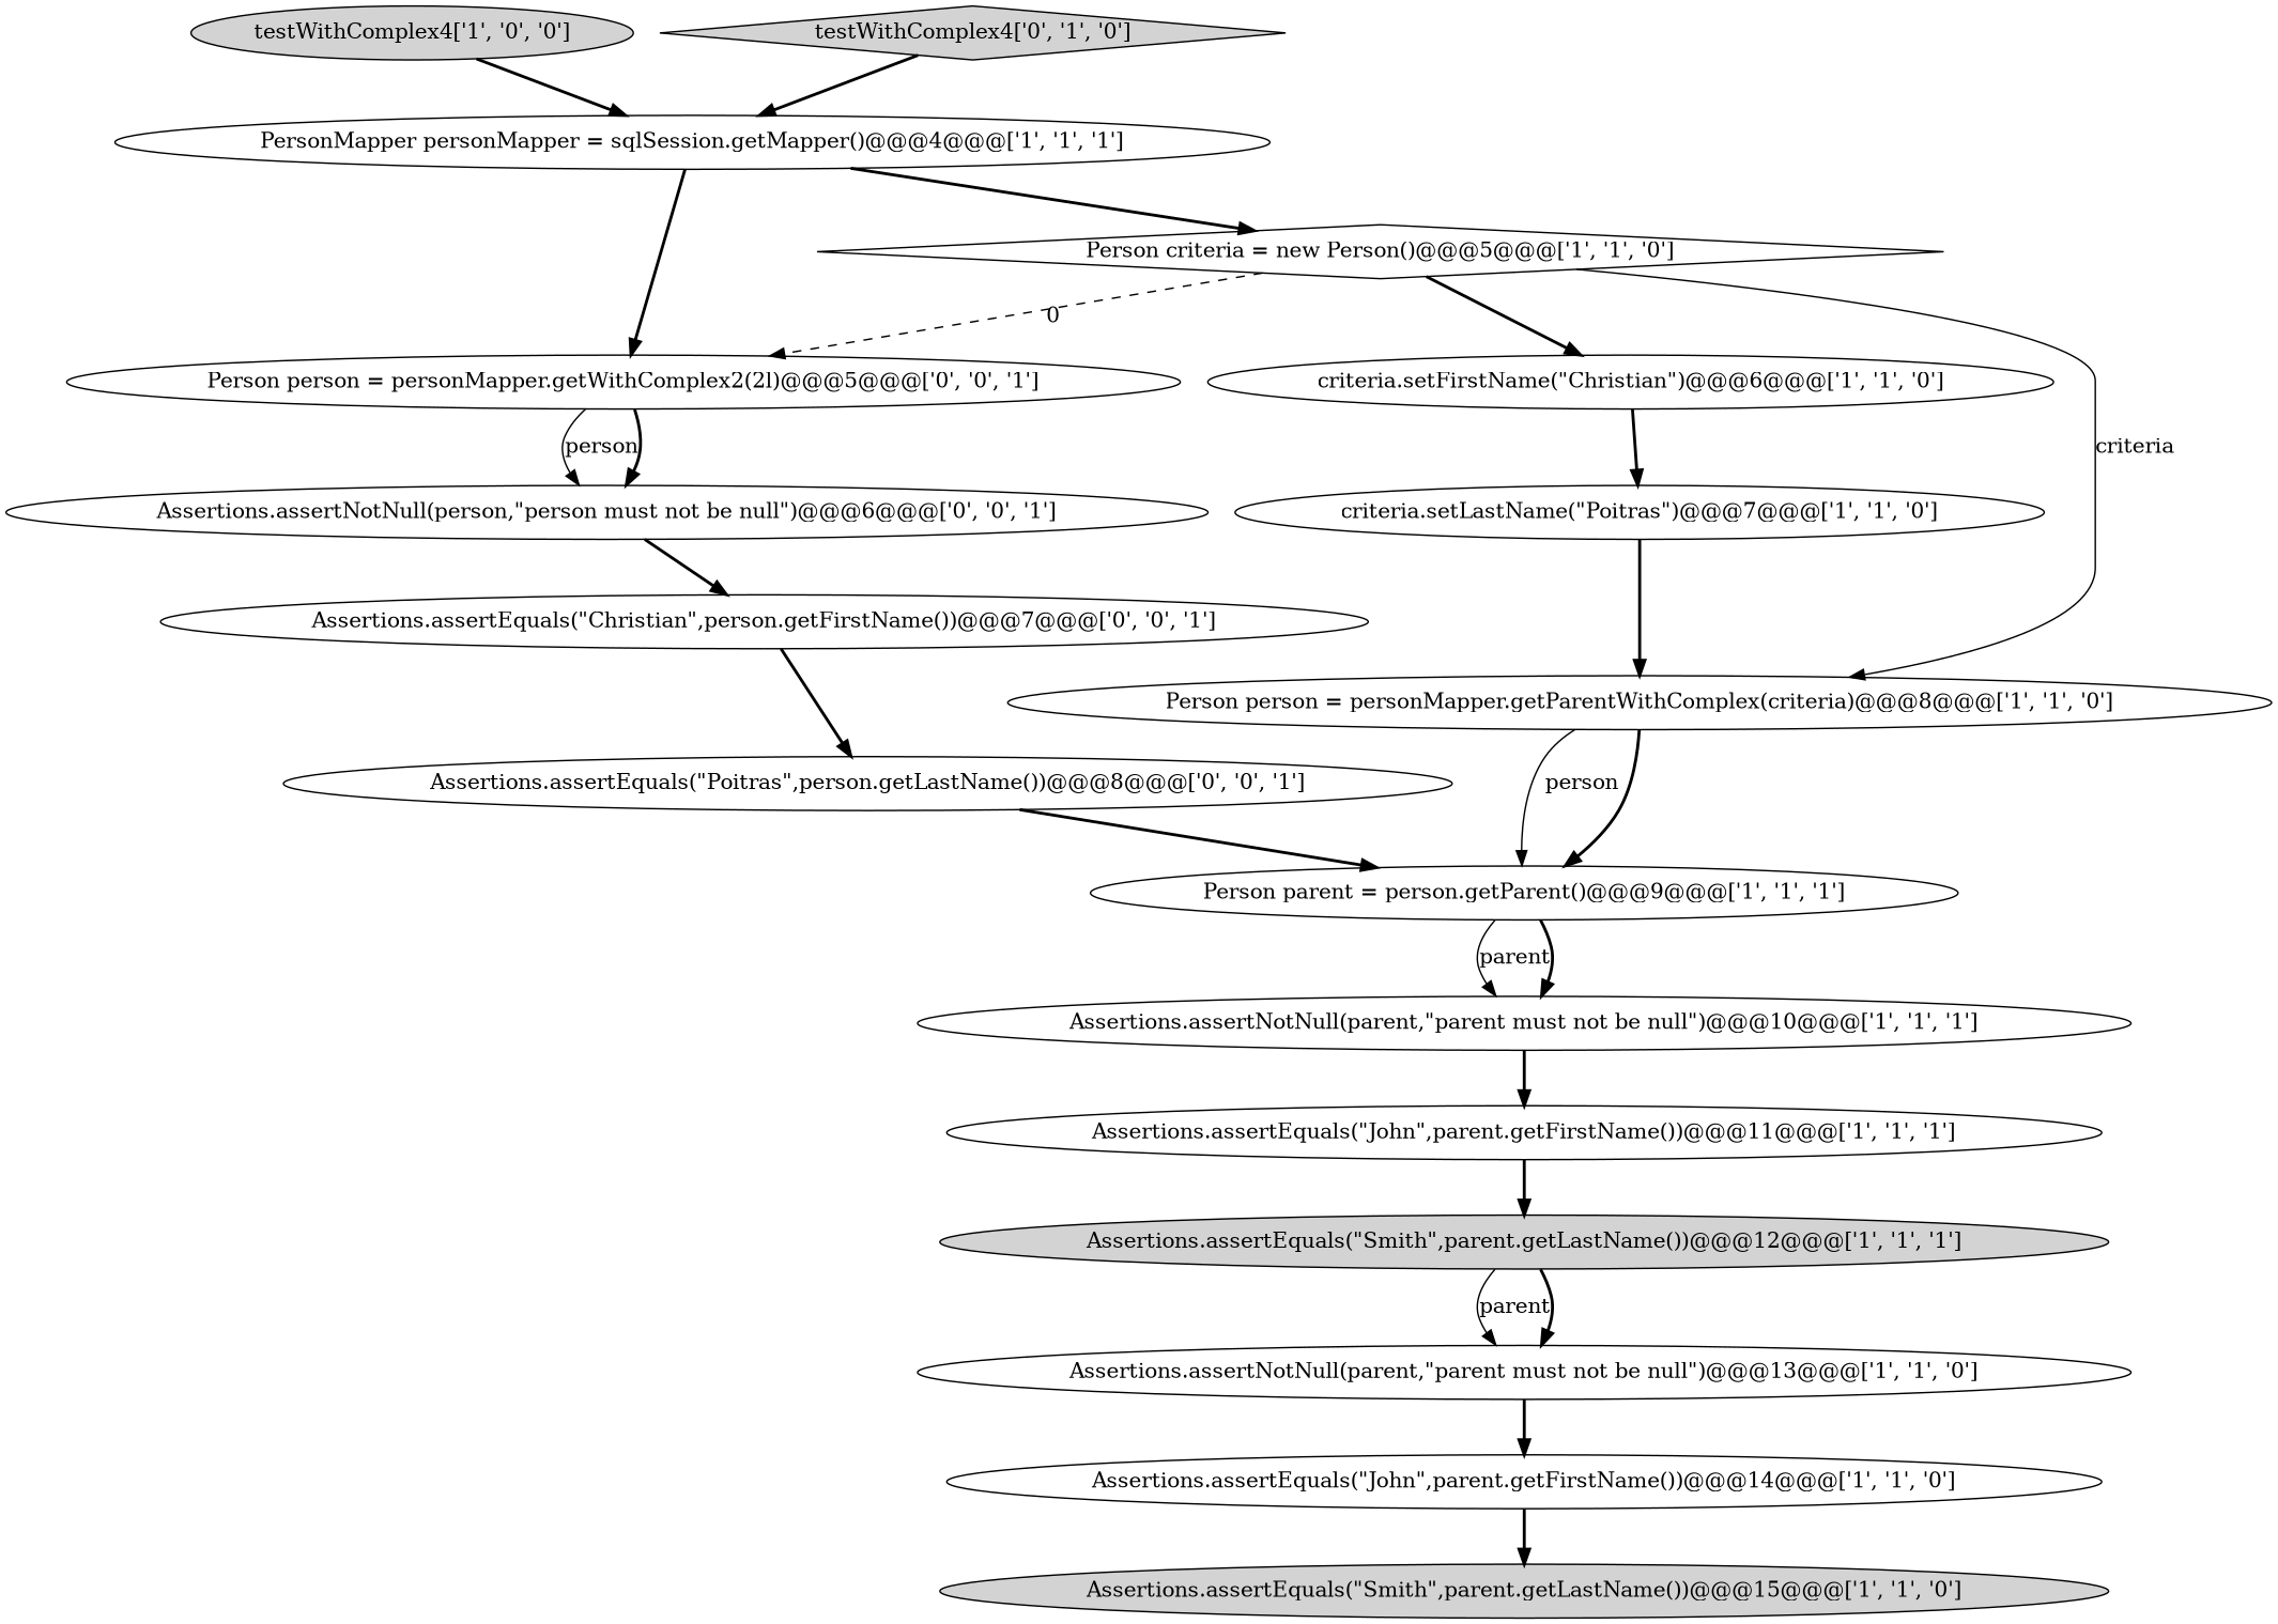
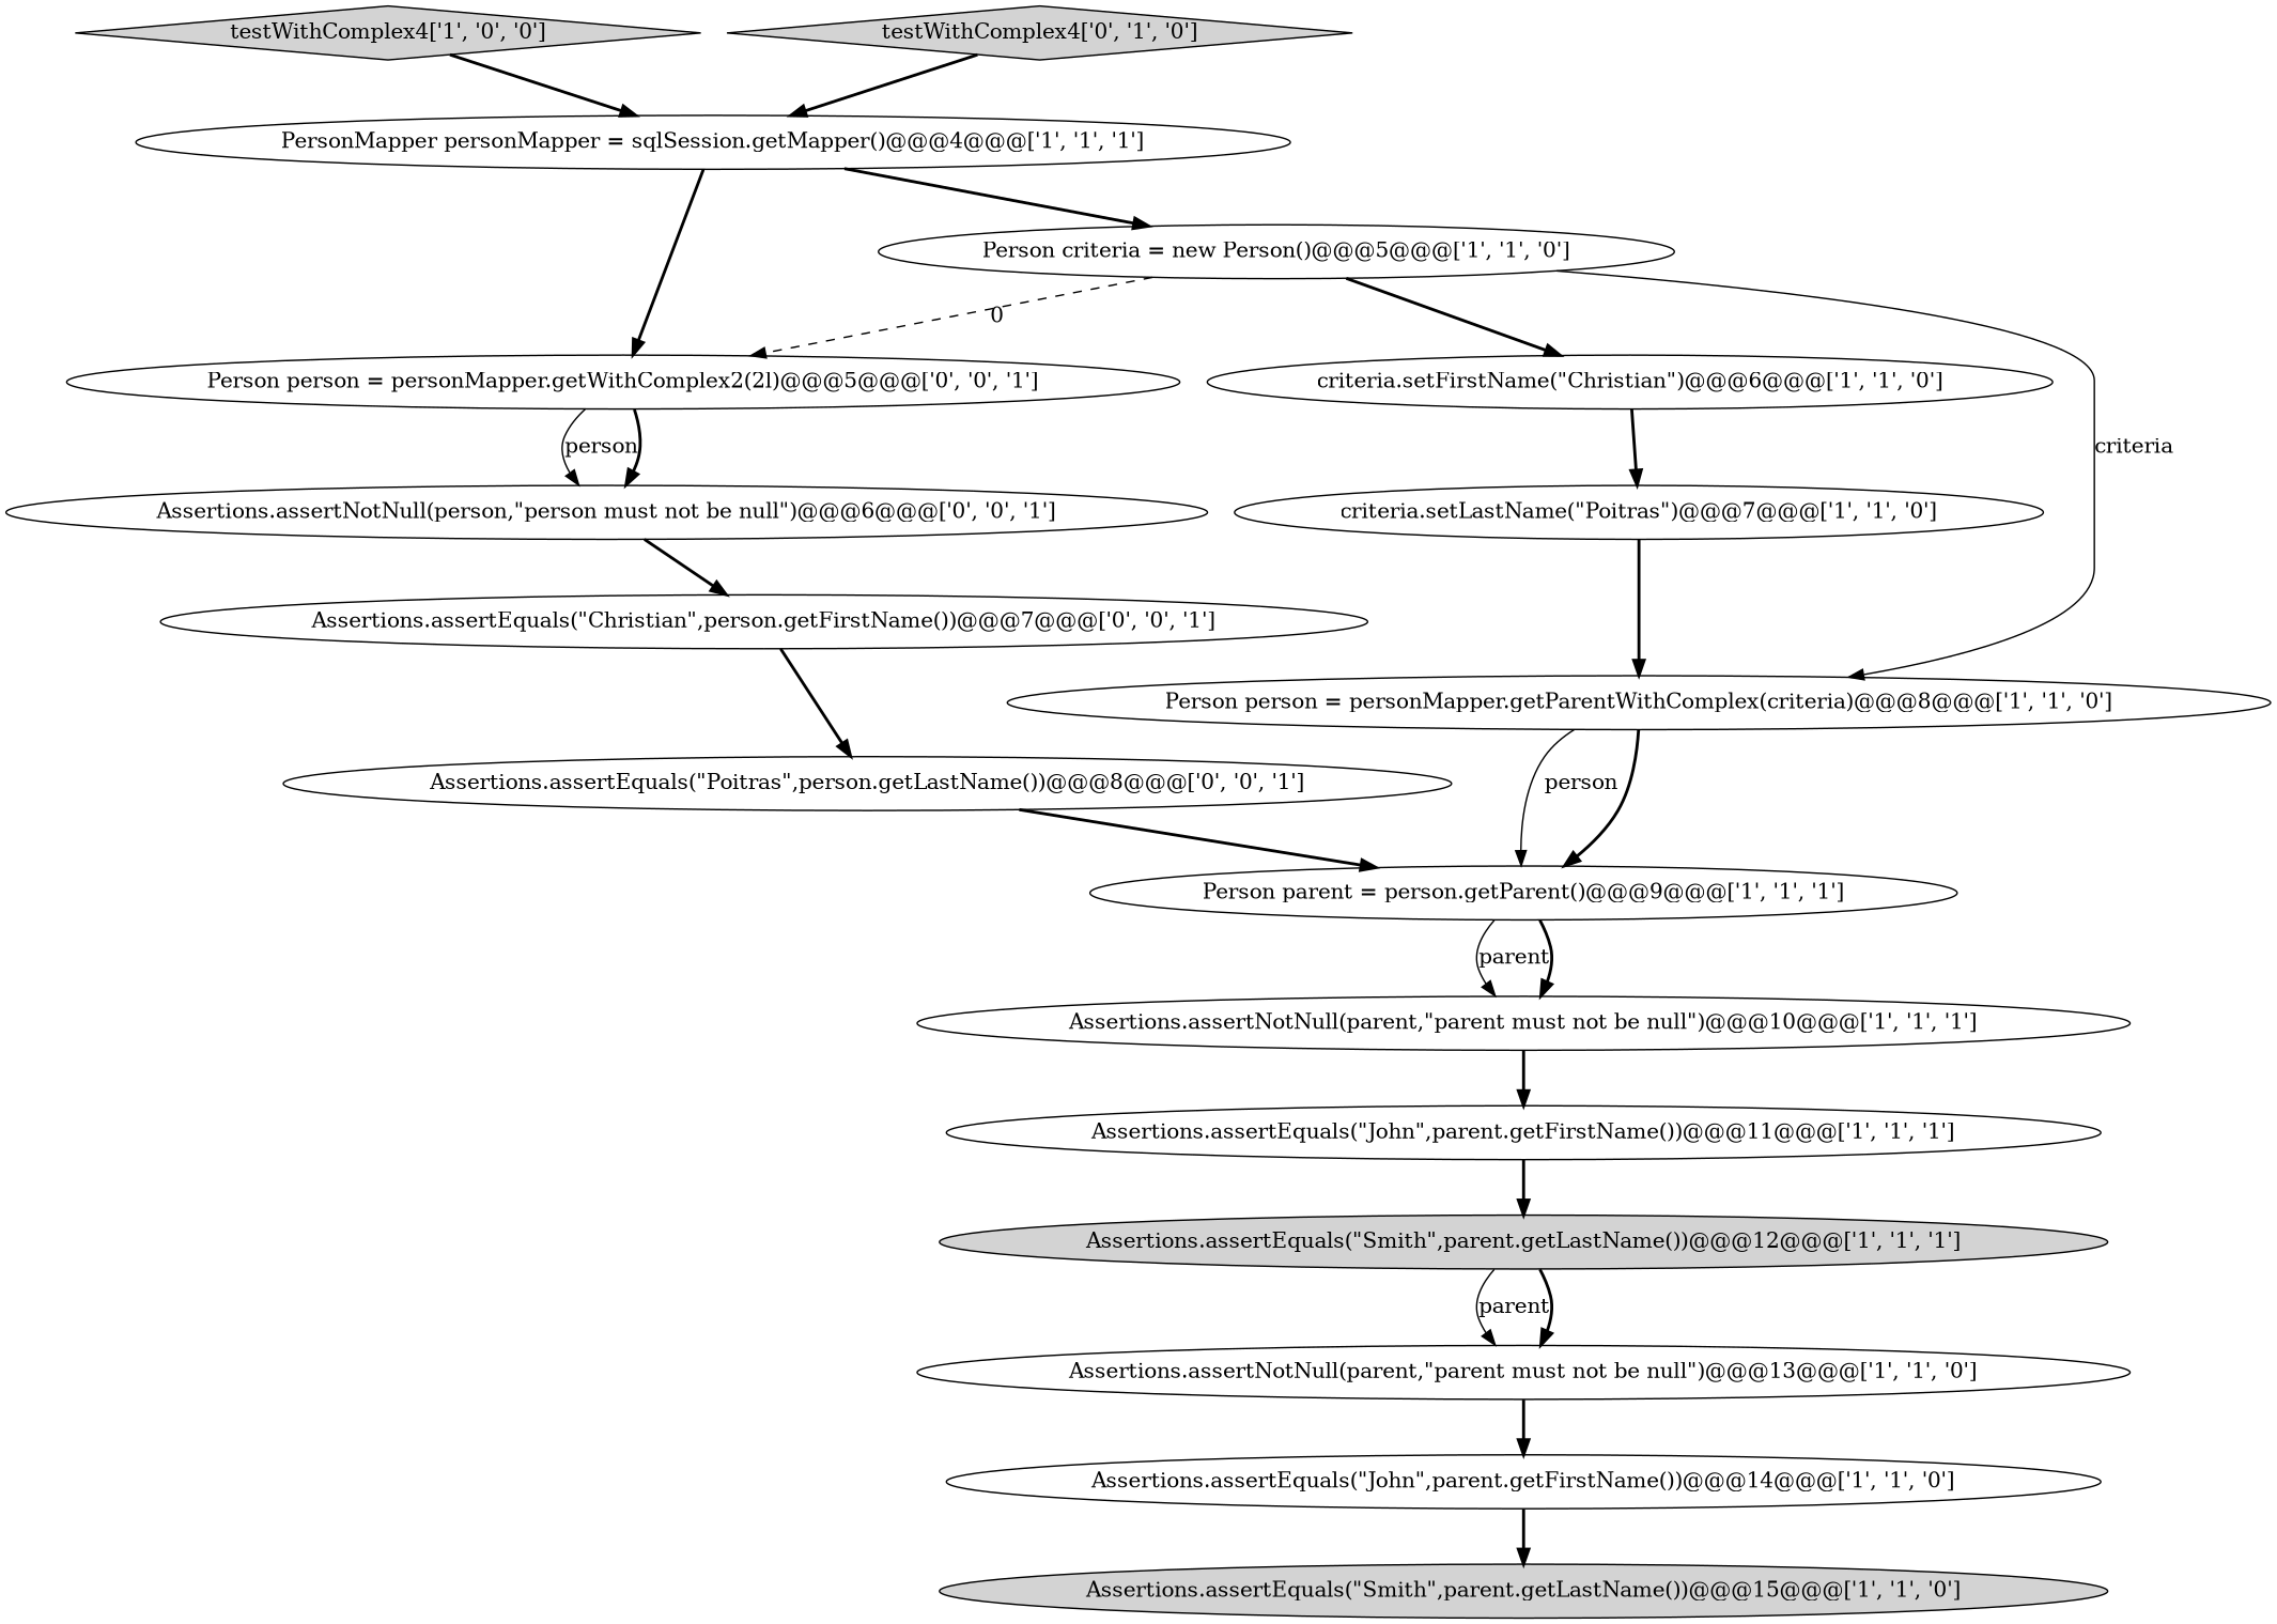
  digraph {
    node [fillcolor=white shape=ellipse style=filled]
    edge [style=bold]
    n1 [label="Assertions.assertEquals(\"Christian\",person.getFirstName())@@@7@@@['0', '0', '1']"]
    n2 [label="Assertions.assertEquals(\"Poitras\",person.getLastName())@@@8@@@['0', '0', '1']"]
    n3 [label="Person parent = person.getParent()@@@9@@@['1', '1', '1']"]
-   n4 [fillcolor=lightgray label="testWithComplex4['1', '0', '0']"]
+   n4 [fillcolor=lightgray label="testWithComplex4['1', '0', '0']" shape=diamond]
    n5 [label="PersonMapper personMapper = sqlSession.getMapper()@@@4@@@['1', '1', '1']"]
    n6 [label="Person person = personMapper.getWithComplex2(2l)@@@5@@@['0', '0', '1']"]
-   n7 [label="Person criteria = new Person()@@@5@@@['1', '1', '0']" shape=diamond]
+   n7 [label="Person criteria = new Person()@@@5@@@['1', '1', '0']"]
    n8 [label="criteria.setFirstName(\"Christian\")@@@6@@@['1', '1', '0']"]
    n9 [label="criteria.setLastName(\"Poitras\")@@@7@@@['1', '1', '0']"]
    n10 [label="Person person = personMapper.getParentWithComplex(criteria)@@@8@@@['1', '1', '0']"]
    n11 [label="Assertions.assertNotNull(person,\"person must not be null\")@@@6@@@['0', '0', '1']"]
    n12 [label="Assertions.assertEquals(\"John\",parent.getFirstName())@@@14@@@['1', '1', '0']"]
    n13 [fillcolor=lightgray label="Assertions.assertEquals(\"Smith\",parent.getLastName())@@@15@@@['1', '1', '0']"]
    n14 [label="Assertions.assertNotNull(parent,\"parent must not be null\")@@@10@@@['1', '1', '1']"]
    n15 [label="Assertions.assertEquals(\"John\",parent.getFirstName())@@@11@@@['1', '1', '1']"]
    n16 [fillcolor=lightgray label="Assertions.assertEquals(\"Smith\",parent.getLastName())@@@12@@@['1', '1', '1']"]
    n17 [label="Assertions.assertNotNull(parent,\"parent must not be null\")@@@13@@@['1', '1', '0']"]
    n18 [fillcolor=lightgray label="testWithComplex4['0', '1', '0']" shape=diamond]
    n1 -> n2
    n2 -> n3
    n3 -> n14 [label=parent style=solid]
    n3 -> n14
    n4 -> n5
    n5 -> n6
    n5 -> n7
    n6 -> n11 [label=person style=solid]
    n6 -> n11
    n7 -> n6 [label=0 style=dashed]
    n7 -> n8
    n7 -> n10 [label=criteria style=solid]
    n8 -> n9
    n9 -> n10
    n10 -> n3 [label=person style=solid]
    n10 -> n3
    n11 -> n1
    n12 -> n13
    n14 -> n15
    n15 -> n16
    n16 -> n17 [label=parent style=solid]
    n16 -> n17
    n17 -> n12
    n18 -> n5
  }
